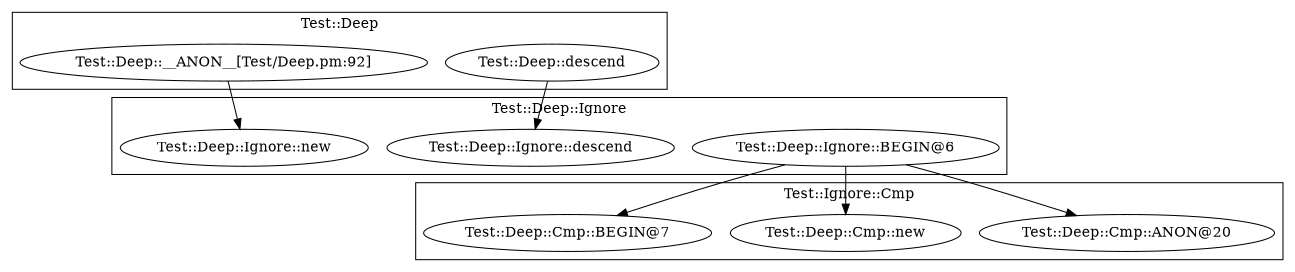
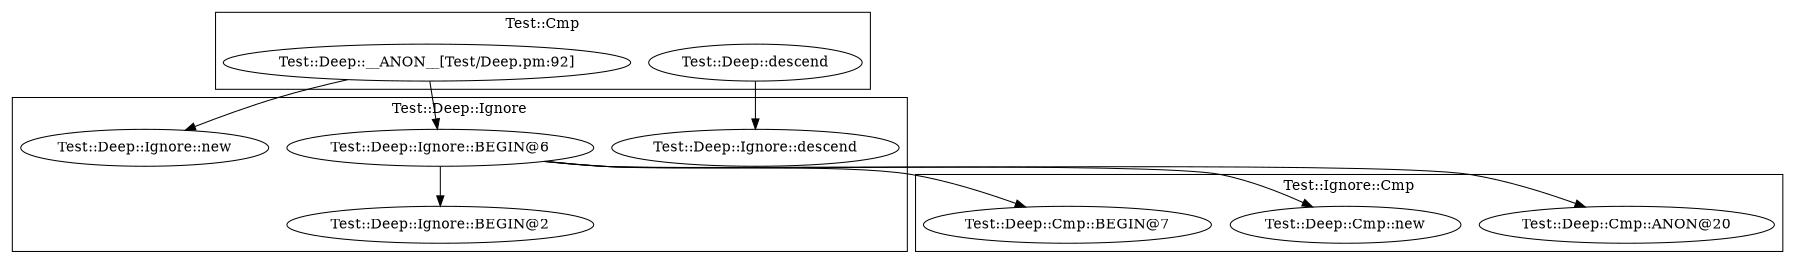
  digraph {
    "Test::Deep::descend"
    "Test::Deep::__ANON__[Test/Deep.pm:92]"
    n3 [label="Test::Deep::Cmp::ANON@20"]
    n4 [label="Test::Deep::Cmp::new"]
    "Test::Deep::Cmp::BEGIN@7"
    "Test::Deep::Ignore::BEGIN@6"
    "Test::Deep::Ignore::descend"
    "Test::Deep::Ignore::new"
+   "Test::Deep::Ignore::BEGIN@2"
    subgraph cluster_1 {
-     label="Test::Deep"
+     label="Test::Cmp"
      "Test::Deep::descend"
      "Test::Deep::__ANON__[Test/Deep.pm:92]"
    }
    subgraph cluster_2 {
      label="Test::Ignore::Cmp"
      n3
      n4
      "Test::Deep::Cmp::BEGIN@7"
    }
    subgraph cluster_3 {
      label="Test::Deep::Ignore"
      "Test::Deep::Ignore::BEGIN@6"
      "Test::Deep::Ignore::descend"
      "Test::Deep::Ignore::new"
+     "Test::Deep::Ignore::BEGIN@2"
    }
    "Test::Deep::descend" -> "Test::Deep::Ignore::descend"
+   "Test::Deep::__ANON__[Test/Deep.pm:92]" -> "Test::Deep::Ignore::BEGIN@6"
    "Test::Deep::__ANON__[Test/Deep.pm:92]" -> "Test::Deep::Ignore::new"
    "Test::Deep::Ignore::BEGIN@6" -> n3
    "Test::Deep::Ignore::BEGIN@6" -> n4
    "Test::Deep::Ignore::BEGIN@6" -> "Test::Deep::Cmp::BEGIN@7"
+   "Test::Deep::Ignore::BEGIN@6" -> "Test::Deep::Ignore::BEGIN@2"
  }
